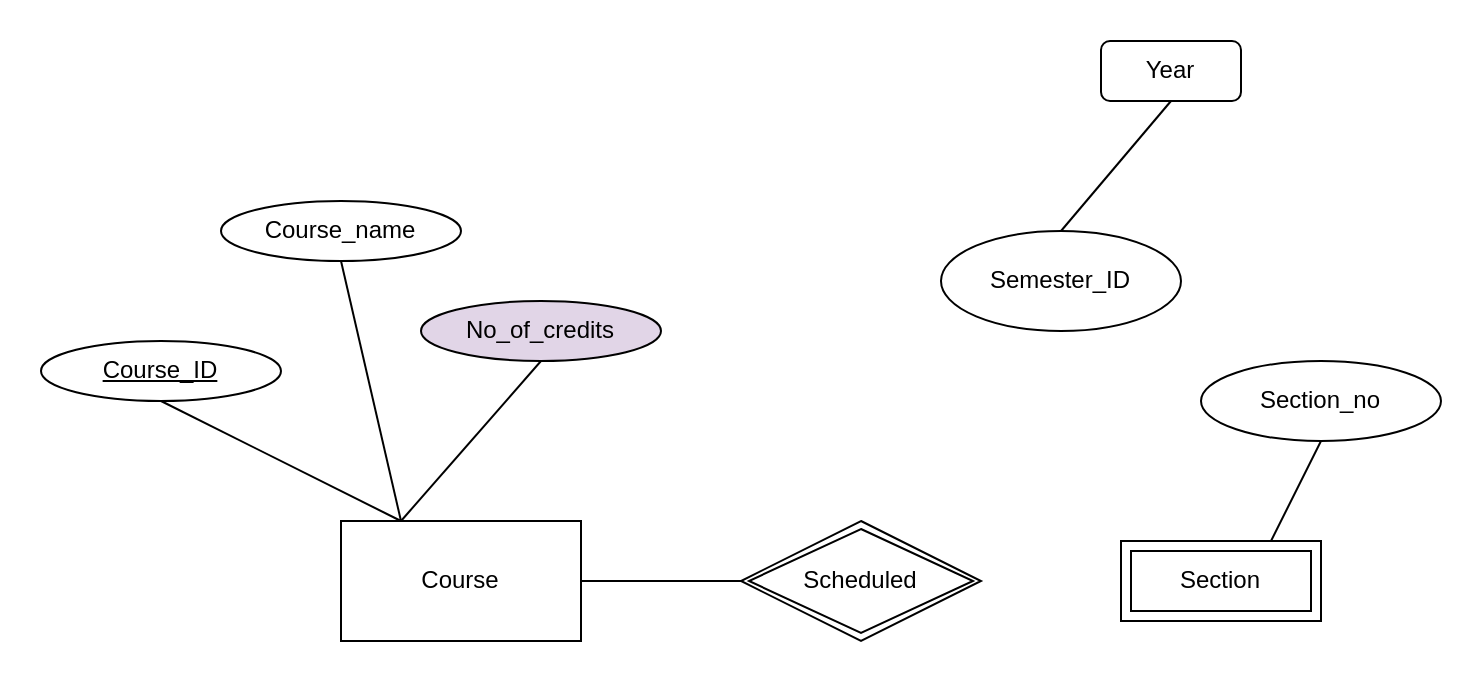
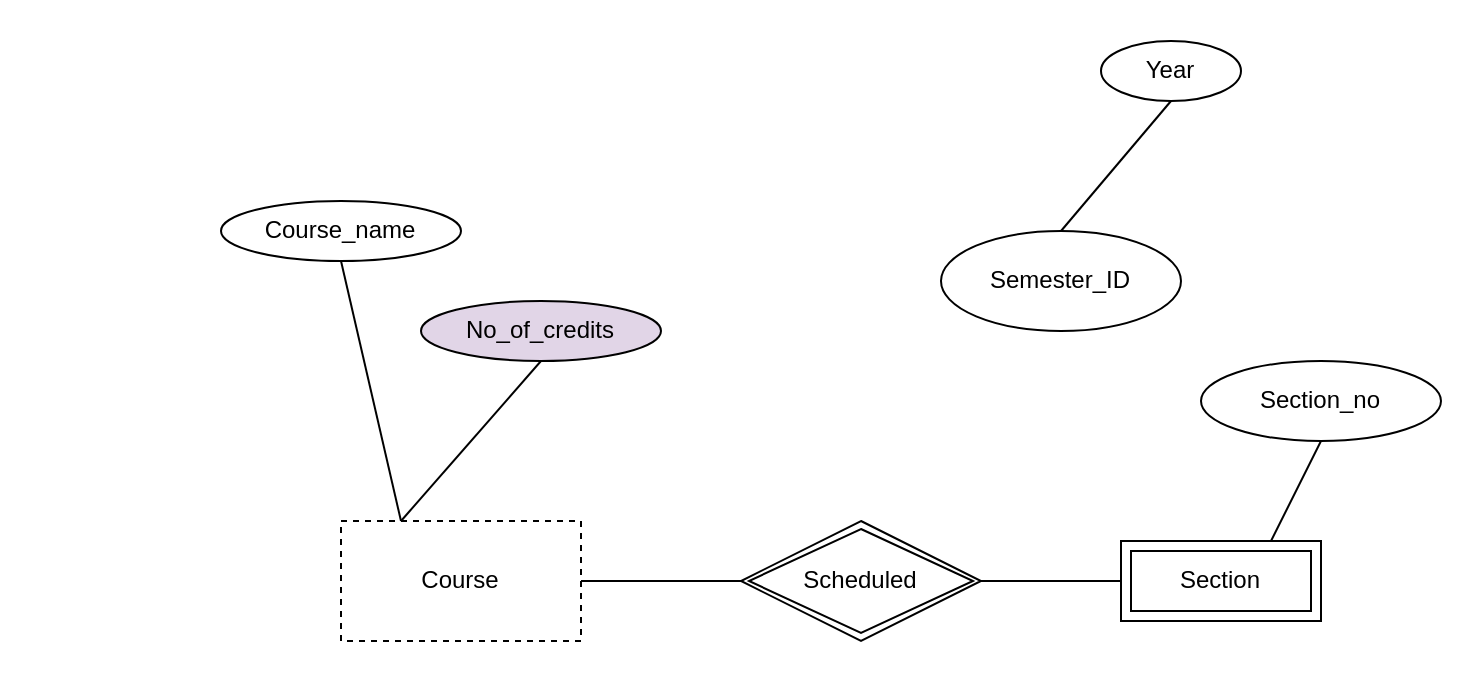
  <mxCell id="0" />
  <mxCell id="1" parent="0" />
- <mxCell id="2" value="Course" style="rounded=0;whiteSpace=wrap;html=1;" vertex="1" parent="1"><mxGeometry x="170" y="260" width="120" height="60" as="geometry" /></mxCell>
- <mxCell id="3" value="&lt;u&gt;Course_ID&lt;/u&gt;" style="ellipse;whiteSpace=wrap;html=1;" vertex="1" parent="1"><mxGeometry x="20" y="170" width="120" height="30" as="geometry" /></mxCell>
+ <mxCell id="2" value="Course" style="rounded=0;whiteSpace=wrap;html=1;dashed=1;" vertex="1" parent="1"><mxGeometry x="170" y="260" width="120" height="60" as="geometry" /></mxCell>
  <mxCell id="4" value="Course_name" style="ellipse;whiteSpace=wrap;html=1;" vertex="1" parent="1"><mxGeometry x="110" y="100" width="120" height="30" as="geometry" /></mxCell>
  <mxCell id="5" value="No_of_credits" style="ellipse;whiteSpace=wrap;html=1;fillColor=#e1d5e7;" vertex="1" parent="1"><mxGeometry x="210" y="150" width="120" height="30" as="geometry" /></mxCell>
  <mxCell id="6" value="Section_no" style="ellipse;whiteSpace=wrap;html=1;" vertex="1" parent="1"><mxGeometry x="600" y="180" width="120" height="40" as="geometry" /></mxCell>
  <mxCell id="7" value="Semester_ID" style="ellipse;whiteSpace=wrap;html=1;" vertex="1" parent="1"><mxGeometry x="470" y="115" width="120" height="50" as="geometry" /></mxCell>
- <mxCell id="8" value="Year" style="whiteSpace=wrap;html=1;rounded=1;" vertex="1" parent="1"><mxGeometry x="550" y="20" width="70" height="30" as="geometry" /></mxCell>
- <mxCell id="9" value="" style="endArrow=none;html=1;rounded=0;entryX=0.5;entryY=1;entryDx=0;entryDy=0;exitX=0.25;exitY=0;exitDx=0;exitDy=0;" edge="1" parent="1" source="2" target="3"><mxGeometry width="50" height="50" relative="1" as="geometry"><mxPoint x="90" y="300" as="sourcePoint" /><mxPoint x="140" y="250" as="targetPoint" /></mxGeometry></mxCell>
+ <mxCell id="8" value="Year" style="ellipse;whiteSpace=wrap;html=1;" vertex="1" parent="1"><mxGeometry x="550" y="20" width="70" height="30" as="geometry" /></mxCell>
  <mxCell id="10" value="" style="endArrow=none;html=1;rounded=0;entryX=0.5;entryY=1;entryDx=0;entryDy=0;exitX=0.25;exitY=0;exitDx=0;exitDy=0;" edge="1" parent="1" source="2" target="4"><mxGeometry width="50" height="50" relative="1" as="geometry"><mxPoint x="190" y="230" as="sourcePoint" /><mxPoint x="240" y="180" as="targetPoint" /></mxGeometry></mxCell>
  <mxCell id="11" value="" style="endArrow=none;html=1;rounded=0;entryX=0.5;entryY=1;entryDx=0;entryDy=0;exitX=0.25;exitY=0;exitDx=0;exitDy=0;" edge="1" parent="1" source="2" target="5"><mxGeometry width="50" height="50" relative="1" as="geometry"><mxPoint x="240" y="240" as="sourcePoint" /><mxPoint x="280" y="200" as="targetPoint" /></mxGeometry></mxCell>
  <mxCell id="12" value="" style="endArrow=none;html=1;rounded=0;entryX=0.5;entryY=1;entryDx=0;entryDy=0;exitX=0.75;exitY=0;exitDx=0;exitDy=0;" edge="1" parent="1" source="14" target="6"><mxGeometry width="50" height="50" relative="1" as="geometry"><mxPoint x="640" y="280" as="sourcePoint" /><mxPoint x="690" y="230" as="targetPoint" /></mxGeometry></mxCell>
  <mxCell id="13" value="" style="endArrow=none;html=1;rounded=0;exitX=0.5;exitY=0;exitDx=0;exitDy=0;entryX=0.5;entryY=1;entryDx=0;entryDy=0;" edge="1" parent="1" source="7" target="8"><mxGeometry width="50" height="50" relative="1" as="geometry"><mxPoint x="560" y="210" as="sourcePoint" /><mxPoint x="585" y="70" as="targetPoint" /></mxGeometry></mxCell>
  <mxCell id="14" value="Section" style="shape=ext;margin=3;double=1;whiteSpace=wrap;html=1;align=center;" vertex="1" parent="1"><mxGeometry x="560" y="270" width="100" height="40" as="geometry" /></mxCell>
  <mxCell id="15" value="Scheduled" style="shape=rhombus;double=1;perimeter=rhombusPerimeter;whiteSpace=wrap;html=1;align=center;" vertex="1" parent="1"><mxGeometry x="370" y="260" width="120" height="60" as="geometry" /></mxCell>
+ <mxCell id="16" value="" style="endArrow=none;html=1;rounded=0;exitX=1;exitY=0.5;exitDx=0;exitDy=0;entryX=0;entryY=0.5;entryDx=0;entryDy=0;" edge="1" parent="1" source="15" target="14"><mxGeometry relative="1" as="geometry"><mxPoint x="500" y="390" as="sourcePoint" /><mxPoint x="660" y="390" as="targetPoint" /></mxGeometry></mxCell>
  <mxCell id="17" value="" style="endArrow=none;html=1;rounded=0;exitX=1;exitY=0.5;exitDx=0;exitDy=0;entryX=0;entryY=0.5;entryDx=0;entryDy=0;" edge="1" parent="1" source="2" target="15"><mxGeometry relative="1" as="geometry"><mxPoint x="350" y="350" as="sourcePoint" /><mxPoint x="510" y="350" as="targetPoint" /></mxGeometry></mxCell>
